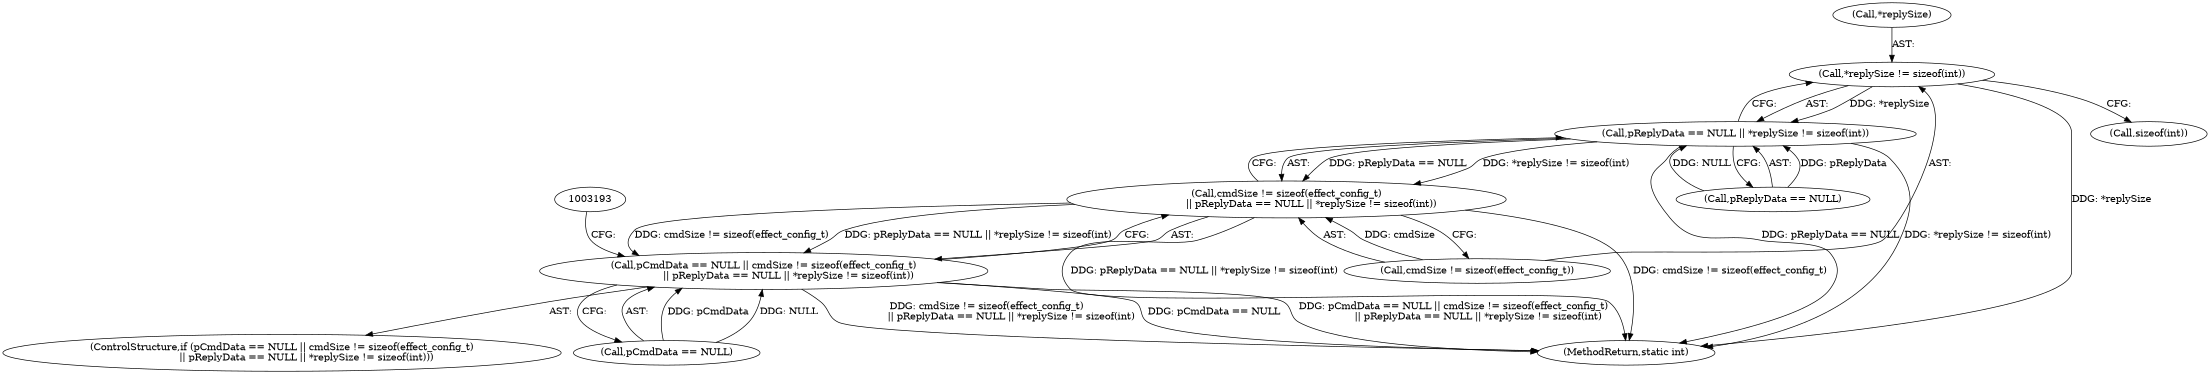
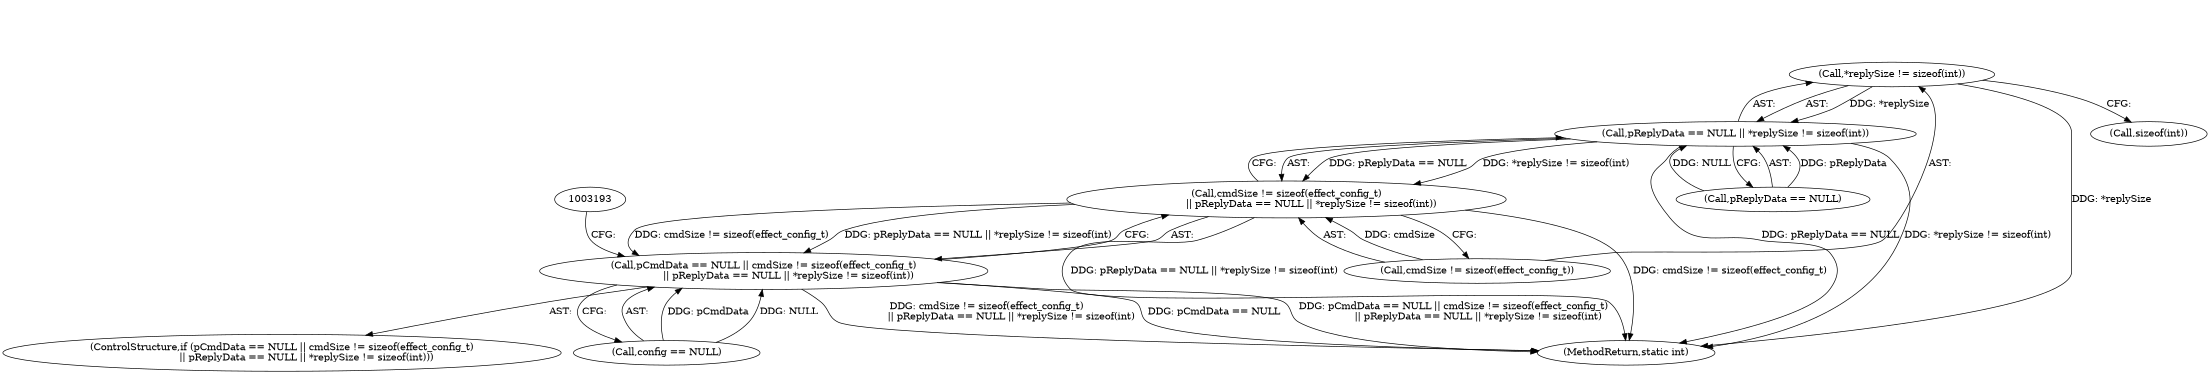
  digraph {
    n1 [label="(Call,*replySize != sizeof(int))"]
    n2 [label="(Call,pReplyData == NULL || *replySize != sizeof(int))"]
    n3 [label="(MethodReturn,static int)"]
    n4 [label="(Call,sizeof(int))"]
    n5 [label="(Call,cmdSize != sizeof(effect_config_t)\n                || pReplyData == NULL || *replySize != sizeof(int))"]
    n6 [label="(Call,pReplyData == NULL)"]
    n7 [label="(Call,pCmdData == NULL || cmdSize != sizeof(effect_config_t)\n                || pReplyData == NULL || *replySize != sizeof(int))"]
    n8 [label="(Call,cmdSize != sizeof(effect_config_t))"]
    n9 [label="(ControlStructure,if (pCmdData == NULL || cmdSize != sizeof(effect_config_t)\n                || pReplyData == NULL || *replySize != sizeof(int)))"]
-   n10 [label="(Call,pCmdData == NULL)"]
-   n11 [label="(Call,*replySize)"]
+   n10 [label="(Call,config == NULL)"]
    n12 [label=1003193]
    n1 -> n2 [label="AST: "]
    n1 -> n2 [label="DDG: *replySize"]
    n1 -> n3 [label="DDG: *replySize"]
    n1 -> n4 [label="CFG: "]
-   n2 -> n1 [label="CFG: "]
+   n2 -> n1 [label="AST: "]
    n2 -> n3 [label="DDG: pReplyData == NULL"]
    n2 -> n3 [label="DDG: *replySize != sizeof(int)"]
    n2 -> n5 [label="AST: "]
    n2 -> n5 [label="DDG: pReplyData == NULL"]
    n2 -> n5 [label="DDG: *replySize != sizeof(int)"]
    n2 -> n6 [label="CFG: "]
    n5 -> n2 [label="CFG: "]
    n5 -> n3 [label="DDG: cmdSize != sizeof(effect_config_t)"]
    n5 -> n3 [label="DDG: pReplyData == NULL || *replySize != sizeof(int)"]
    n5 -> n7 [label="AST: "]
    n5 -> n7 [label="DDG: cmdSize != sizeof(effect_config_t)"]
    n5 -> n7 [label="DDG: pReplyData == NULL || *replySize != sizeof(int)"]
    n5 -> n8 [label="CFG: "]
    n6 -> n2 [label="AST: "]
    n6 -> n2 [label="DDG: pReplyData"]
    n6 -> n2 [label="DDG: NULL"]
    n7 -> n3 [label="DDG: pCmdData == NULL || cmdSize != sizeof(effect_config_t)\n                || pReplyData == NULL || *replySize != sizeof(int)"]
    n7 -> n3 [label="DDG: cmdSize != sizeof(effect_config_t)\n                || pReplyData == NULL || *replySize != sizeof(int)"]
    n7 -> n3 [label="DDG: pCmdData == NULL"]
    n7 -> n5 [label="CFG: "]
    n7 -> n9 [label="AST: "]
    n7 -> n10 [label="CFG: "]
    n8 -> n1 [label="AST: "]
    n8 -> n5 [label="AST: "]
    n8 -> n5 [label="DDG: cmdSize"]
    n10 -> n7 [label="AST: "]
    n10 -> n7 [label="DDG: pCmdData"]
    n10 -> n7 [label="DDG: NULL"]
-   n11 -> n1 [label="AST: "]
    n12 -> n7 [label="CFG: "]
  }
